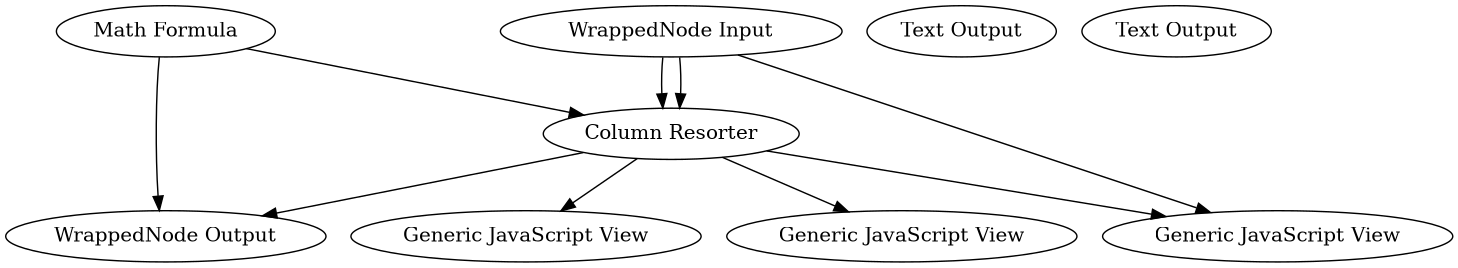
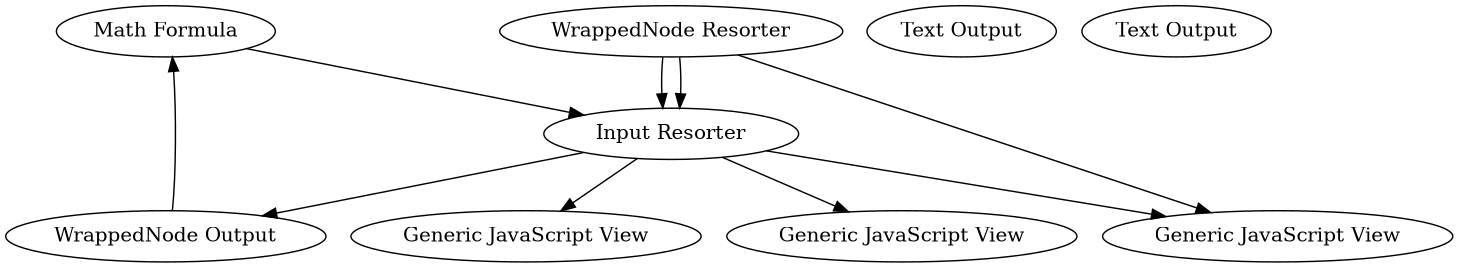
  digraph {
    rankdir=TB
    n1 [label="Math Formula"]
-   n2 [label="Column Resorter"]
+   n2 [label="Input Resorter"]
    n3 [label="WrappedNode Output"]
    n4 [label="Generic JavaScript View"]
    n5 [label="Generic JavaScript View"]
    n6 [label="Generic JavaScript View"]
-   n7 [label="WrappedNode Input"]
+   n7 [label="WrappedNode Resorter"]
    n8 [label="Text Output"]
    n9 [label="Text Output"]
    n1 -> n2
-   n1 -> n3
+   n3 -> n1
    n2 -> n3
    n2 -> n4
    n2 -> n5
    n2 -> n6
    n7 -> n2
    n7 -> n2
    n7 -> n6
  }
